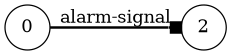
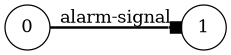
  digraph {
    rankdir=LR
    ranksep=0
    node [color=black fillcolor=white fixedsize=true shape=circle style=filled]
    0 [width=0.5]
-   1 [width=0.5 label=2]
+   1 [width=0.5]
    0 -> 1 [label="alarm-signal" style=bold arrowhead=box]
  }
